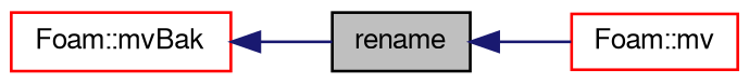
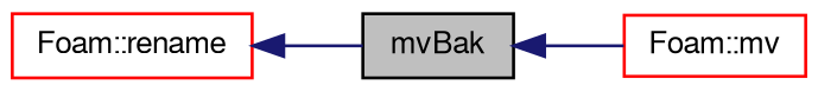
  digraph {
    rankdir=LR
    node [color=red fontname=FreeSans fontsize=10 shape=record]
    edge [color=midnightblue dir=back fontname=FreeSans fontsize=10 labelfontname=FreeSans labelfontsize=10 style=solid]
-   n1 [color=black fillcolor=grey75 fontcolor=black height=0.2 label=rename style=filled width=0.4]
+   n1 [color=black fillcolor=grey75 fontcolor=black height=0.2 label=mvBak style=filled width=0.4]
    n2 [height=0.2 label="Foam::mv" width=0.4]
-   n3 [height=0.2 label="Foam::mvBak" width=0.4]
+   n3 [height=0.2 label="Foam::rename" width=0.4]
    n1 -> n2
    n3 -> n1
  }
